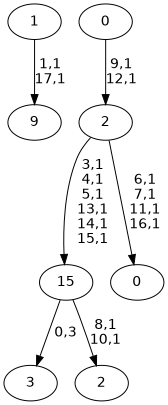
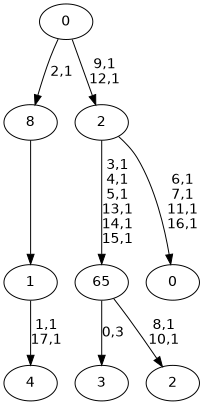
  digraph {
    fontname="DejaVu Sans"
    node [fontname="DejaVu Sans"]
    edge [fontname="DejaVu Sans"]
-   n1 [label=9]
+   n1 [label=4]
    n2 [label=3]
    n3 [label=2]
-   15
+   15 [label=65]
    n5 [label=1]
+   8
    n7 [label=0]
    2
    0
    15 -> n2 [label="0,3"]
    15 -> n3 [label="8,1\n10,1"]
    n5 -> n1 [label="1,1\n17,1"]
+   8 -> n5
    2 -> 15 [label="3,1\n4,1\n5,1\n13,1\n14,1\n15,1"]
    2 -> n7 [label="6,1\n7,1\n11,1\n16,1"]
+   0 -> 8 [label="2,1"]
    0 -> 2 [label="9,1\n12,1"]
  }
